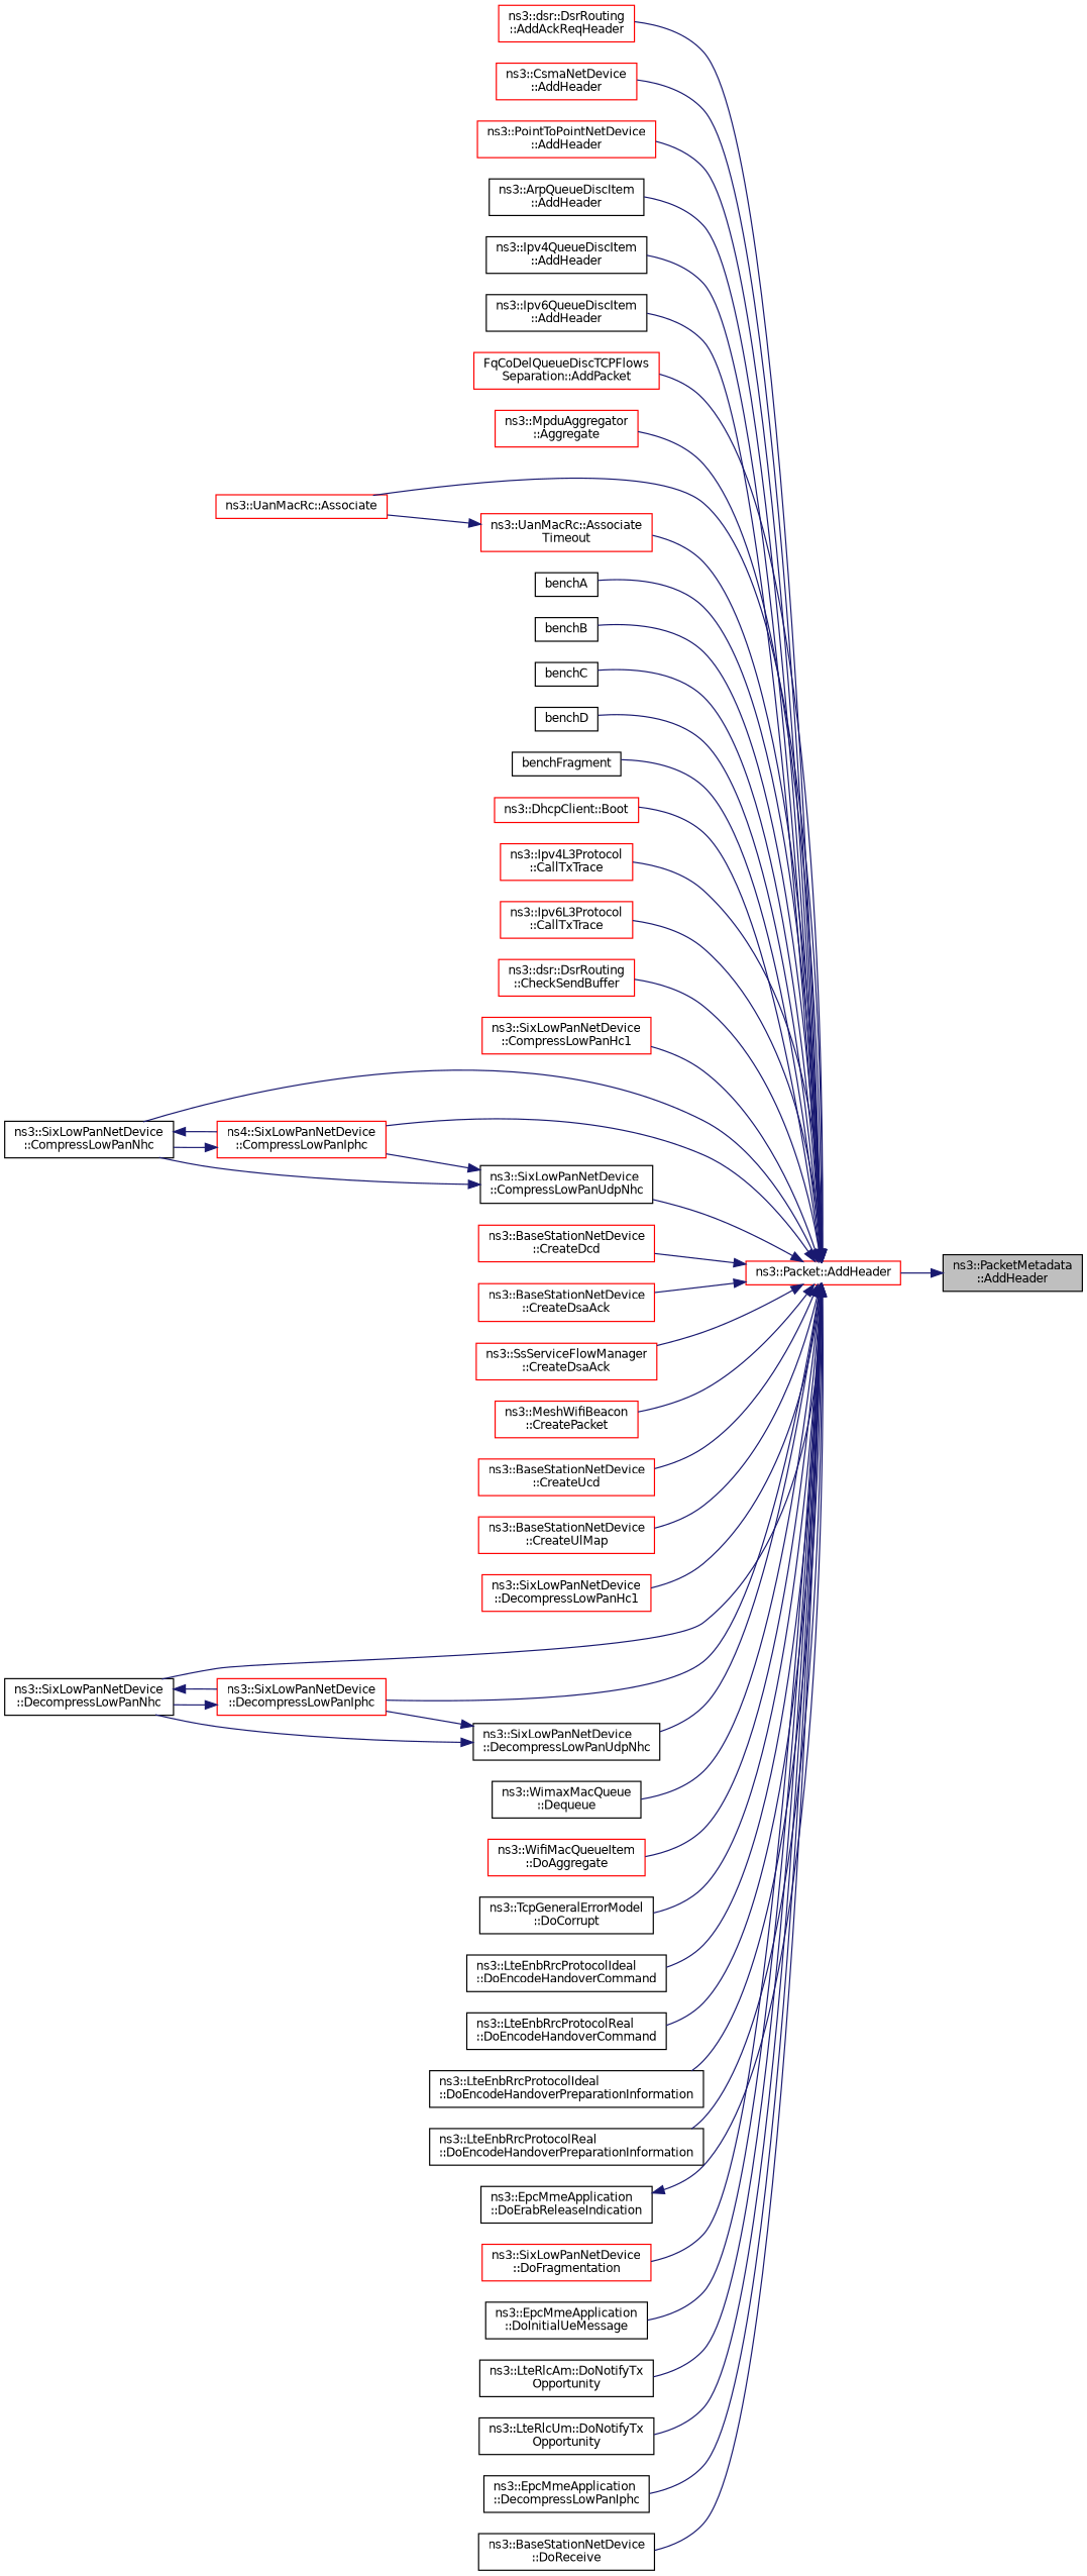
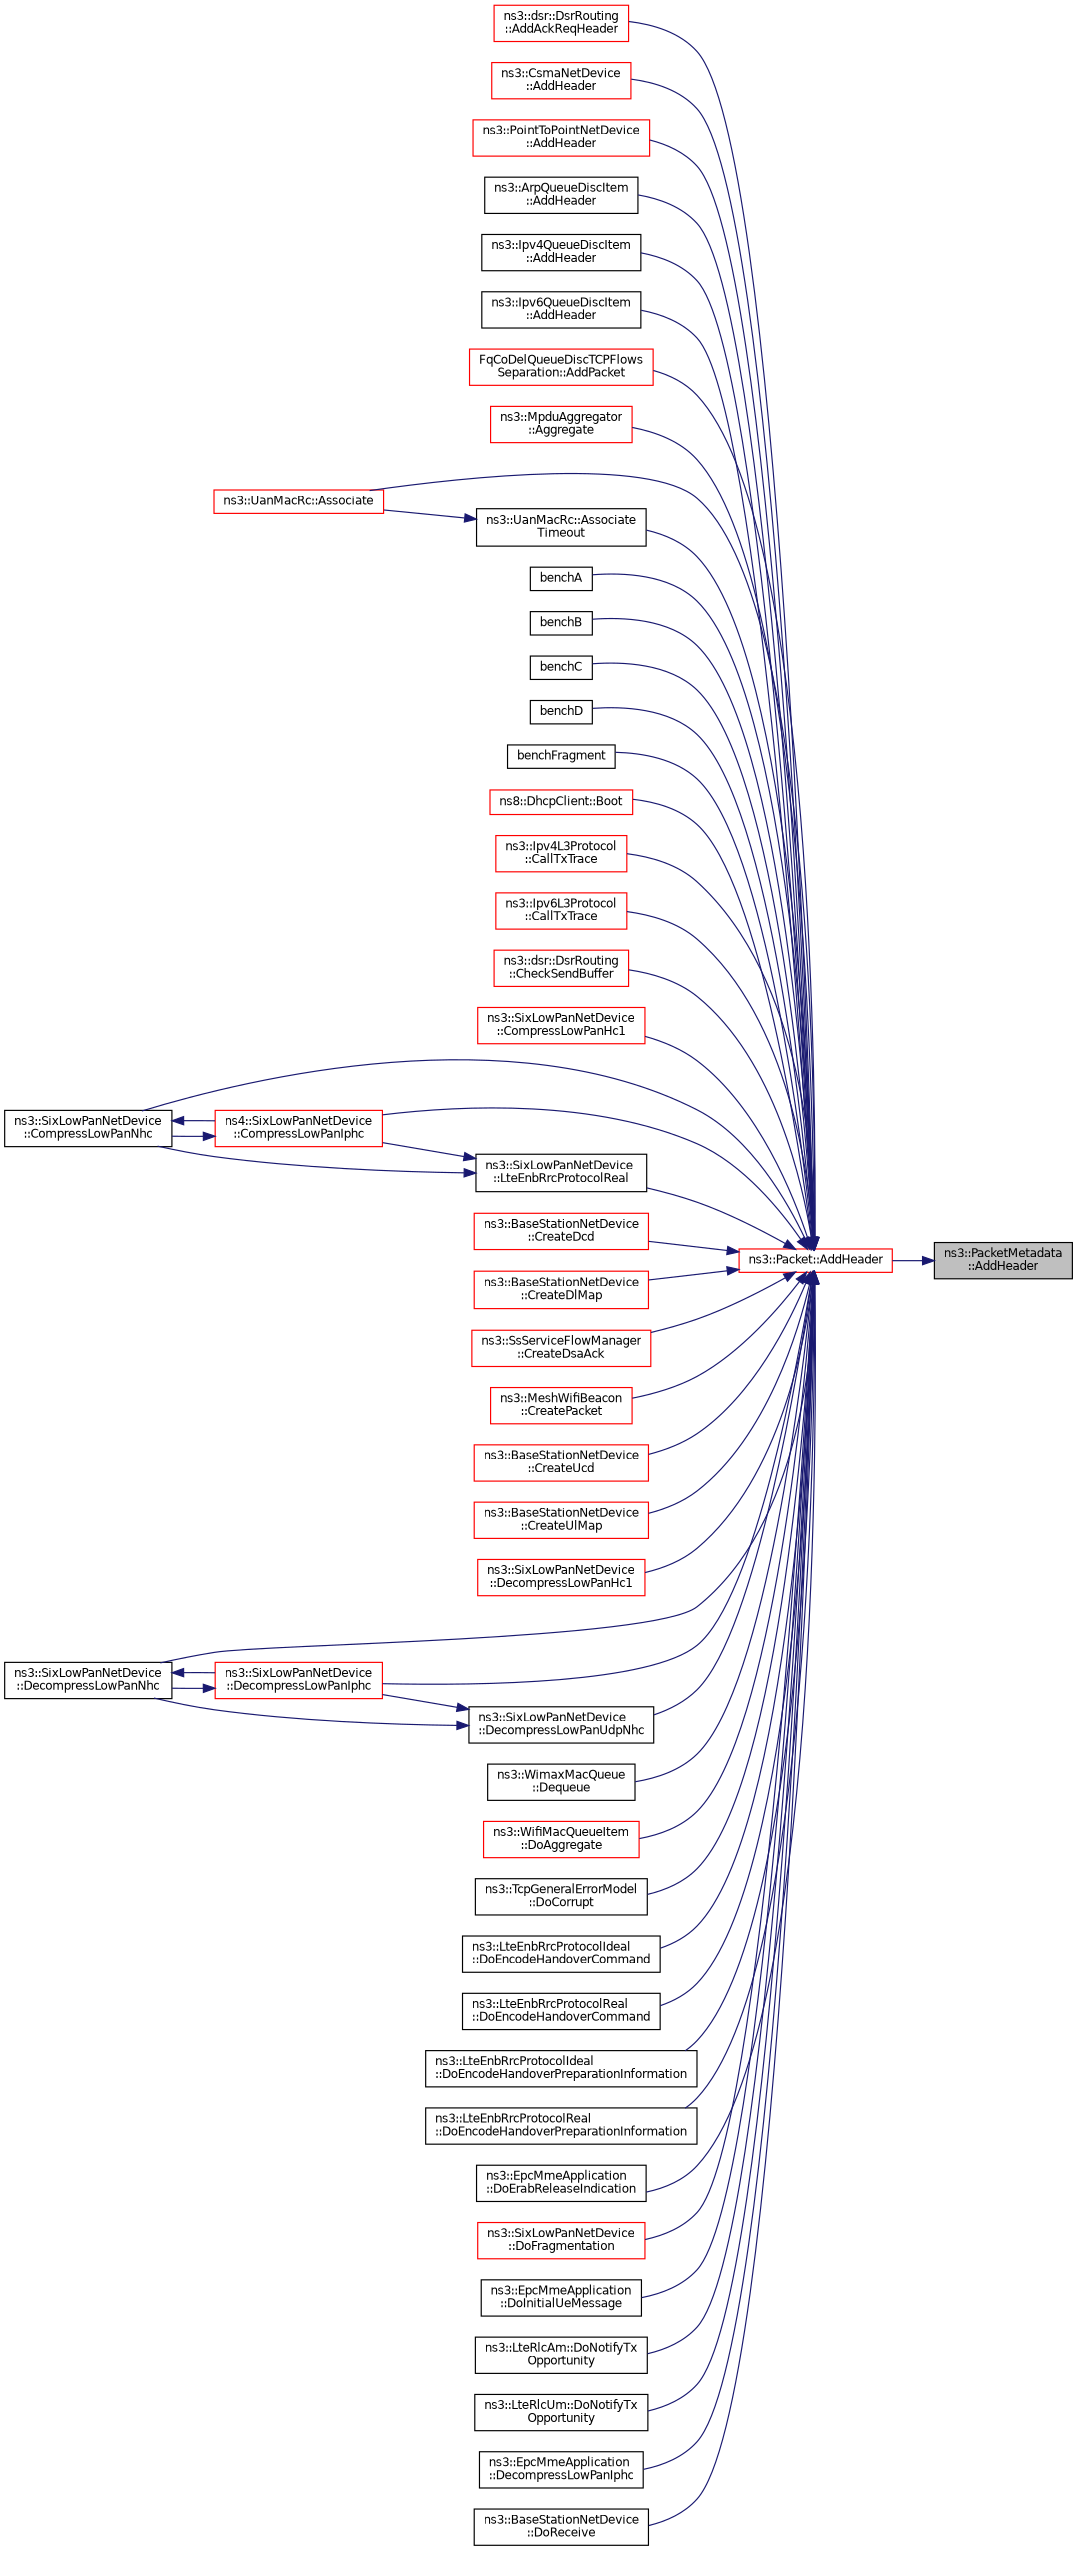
  digraph {
    rankdir=RL
    node [color=black fillcolor=white fontname=Helvetica fontsize=10 shape=record style=filled]
    edge [color=midnightblue dir=back fontname=Helvetica fontsize=10 labelfontname=Helvetica labelfontsize=10 style=solid]
    n1 [fillcolor=grey75 fontcolor=black height=0.2 label="ns3::PacketMetadata\l::AddHeader" width=0.4]
    n2 [color=red height=0.2 label="ns3::Packet::AddHeader" width=0.4]
    n3 [color=red height=0.2 label="ns3::dsr::DsrRouting\l::AddAckReqHeader" width=0.4]
    n4 [color=red height=0.2 label="ns3::CsmaNetDevice\l::AddHeader" width=0.4]
    n5 [color=red height=0.2 label="ns3::PointToPointNetDevice\l::AddHeader" width=0.4]
    n6 [height=0.2 label="ns3::ArpQueueDiscItem\l::AddHeader" width=0.4]
    n7 [height=0.2 label="ns3::Ipv4QueueDiscItem\l::AddHeader" width=0.4]
    n8 [height=0.2 label="ns3::Ipv6QueueDiscItem\l::AddHeader" width=0.4]
    n9 [color=red height=0.2 label="FqCoDelQueueDiscTCPFlows\lSeparation::AddPacket" width=0.4]
    n10 [color=red height=0.2 label="ns3::MpduAggregator\l::Aggregate" width=0.4]
    n11 [color=red height=0.2 label="ns3::UanMacRc::Associate" width=0.4]
-   n12 [color=red height=0.2 label="ns3::UanMacRc::Associate\lTimeout" width=0.4]
+   n12 [height=0.2 label="ns3::UanMacRc::Associate\lTimeout" width=0.4]
    n13 [height=0.2 label=benchA width=0.4]
    n14 [height=0.2 label=benchB width=0.4]
    n15 [height=0.2 label=benchC width=0.4]
    n16 [height=0.2 label=benchD width=0.4]
    n17 [height=0.2 label=benchFragment width=0.4]
-   n18 [color=red height=0.2 label="ns3::DhcpClient::Boot" width=0.4]
+   n18 [color=red height=0.2 label="ns8::DhcpClient::Boot" width=0.4]
    n19 [color=red height=0.2 label="ns3::Ipv4L3Protocol\l::CallTxTrace" width=0.4]
    n20 [color=red height=0.2 label="ns3::Ipv6L3Protocol\l::CallTxTrace" width=0.4]
    n21 [color=red height=0.2 label="ns3::dsr::DsrRouting\l::CheckSendBuffer" width=0.4]
    n22 [color=red height=0.2 label="ns3::SixLowPanNetDevice\l::CompressLowPanHc1" width=0.4]
    n23 [color=red height=0.2 label="ns4::SixLowPanNetDevice\l::CompressLowPanIphc" width=0.4]
    n24 [height=0.2 label="ns3::SixLowPanNetDevice\l::CompressLowPanNhc" width=0.4]
-   n25 [height=0.2 label="ns3::SixLowPanNetDevice\l::CompressLowPanUdpNhc" width=0.4]
+   n25 [height=0.2 label="ns3::SixLowPanNetDevice\l::LteEnbRrcProtocolReal" width=0.4]
    n26 [color=red height=0.2 label="ns3::BaseStationNetDevice\l::CreateDcd" width=0.4]
-   n27 [color=red height=0.2 label="ns3::BaseStationNetDevice\l::CreateDsaAck" width=0.4]
+   n27 [color=red height=0.2 label="ns3::BaseStationNetDevice\l::CreateDlMap" width=0.4]
    n28 [color=red height=0.2 label="ns3::SsServiceFlowManager\l::CreateDsaAck" width=0.4]
    n29 [color=red height=0.2 label="ns3::MeshWifiBeacon\l::CreatePacket" width=0.4]
    n30 [color=red height=0.2 label="ns3::BaseStationNetDevice\l::CreateUcd" width=0.4]
    n31 [color=red height=0.2 label="ns3::BaseStationNetDevice\l::CreateUlMap" width=0.4]
    n32 [color=red height=0.2 label="ns3::SixLowPanNetDevice\l::DecompressLowPanHc1" width=0.4]
    n33 [color=red height=0.2 label="ns3::SixLowPanNetDevice\l::DecompressLowPanIphc" width=0.4]
    n34 [height=0.2 label="ns3::SixLowPanNetDevice\l::DecompressLowPanNhc" width=0.4]
    n35 [height=0.2 label="ns3::SixLowPanNetDevice\l::DecompressLowPanUdpNhc" width=0.4]
    n36 [height=0.2 label="ns3::WimaxMacQueue\l::Dequeue" width=0.4]
    n37 [color=red height=0.2 label="ns3::WifiMacQueueItem\l::DoAggregate" width=0.4]
    n38 [height=0.2 label="ns3::TcpGeneralErrorModel\l::DoCorrupt" width=0.4]
    n39 [height=0.2 label="ns3::LteEnbRrcProtocolIdeal\l::DoEncodeHandoverCommand" width=0.4]
    n40 [height=0.2 label="ns3::LteEnbRrcProtocolReal\l::DoEncodeHandoverCommand" width=0.4]
    n41 [height=0.2 label="ns3::LteEnbRrcProtocolIdeal\l::DoEncodeHandoverPreparationInformation" width=0.4]
    n42 [height=0.2 label="ns3::LteEnbRrcProtocolReal\l::DoEncodeHandoverPreparationInformation" width=0.4]
    n43 [height=0.2 label="ns3::EpcMmeApplication\l::DoErabReleaseIndication" width=0.4]
    n44 [color=red height=0.2 label="ns3::SixLowPanNetDevice\l::DoFragmentation" width=0.4]
    n45 [height=0.2 label="ns3::EpcMmeApplication\l::DoInitialUeMessage" width=0.4]
    n46 [height=0.2 label="ns3::LteRlcAm::DoNotifyTx\lOpportunity" width=0.4]
    n47 [height=0.2 label="ns3::LteRlcUm::DoNotifyTx\lOpportunity" width=0.4]
    n48 [height=0.2 label="ns3::EpcMmeApplication\l::DecompressLowPanIphc" width=0.4]
    n49 [height=0.2 label="ns3::BaseStationNetDevice\l::DoReceive" width=0.4]
    n1 -> n2
    n2 -> n3
    n2 -> n4
    n2 -> n5
    n2 -> n6
    n2 -> n7
    n2 -> n8
    n2 -> n9
    n2 -> n10
    n2 -> n11
    n2 -> n12
    n2 -> n13
    n2 -> n14
    n2 -> n15
    n2 -> n16
    n2 -> n17
    n2 -> n18
    n2 -> n19
    n2 -> n20
    n2 -> n21
    n2 -> n22
    n2 -> n23
    n2 -> n24
    n2 -> n25
    n2 -> n26
    n2 -> n27
    n2 -> n28
    n2 -> n29
    n2 -> n30
    n2 -> n31
    n2 -> n32
    n2 -> n33
    n2 -> n34
    n2 -> n35
    n2 -> n36
    n2 -> n37
    n2 -> n38
    n2 -> n39
    n2 -> n40
    n2 -> n41
    n2 -> n42
-   n43 -> n2
+   n2 -> n43
    n2 -> n44
    n2 -> n45
    n2 -> n46
    n2 -> n47
    n2 -> n48
    n2 -> n49
    n12 -> n11
    n23 -> n24
    n24 -> n23
    n25 -> n23
    n25 -> n24
    n33 -> n34
    n34 -> n33
    n35 -> n33
    n35 -> n34
  }
